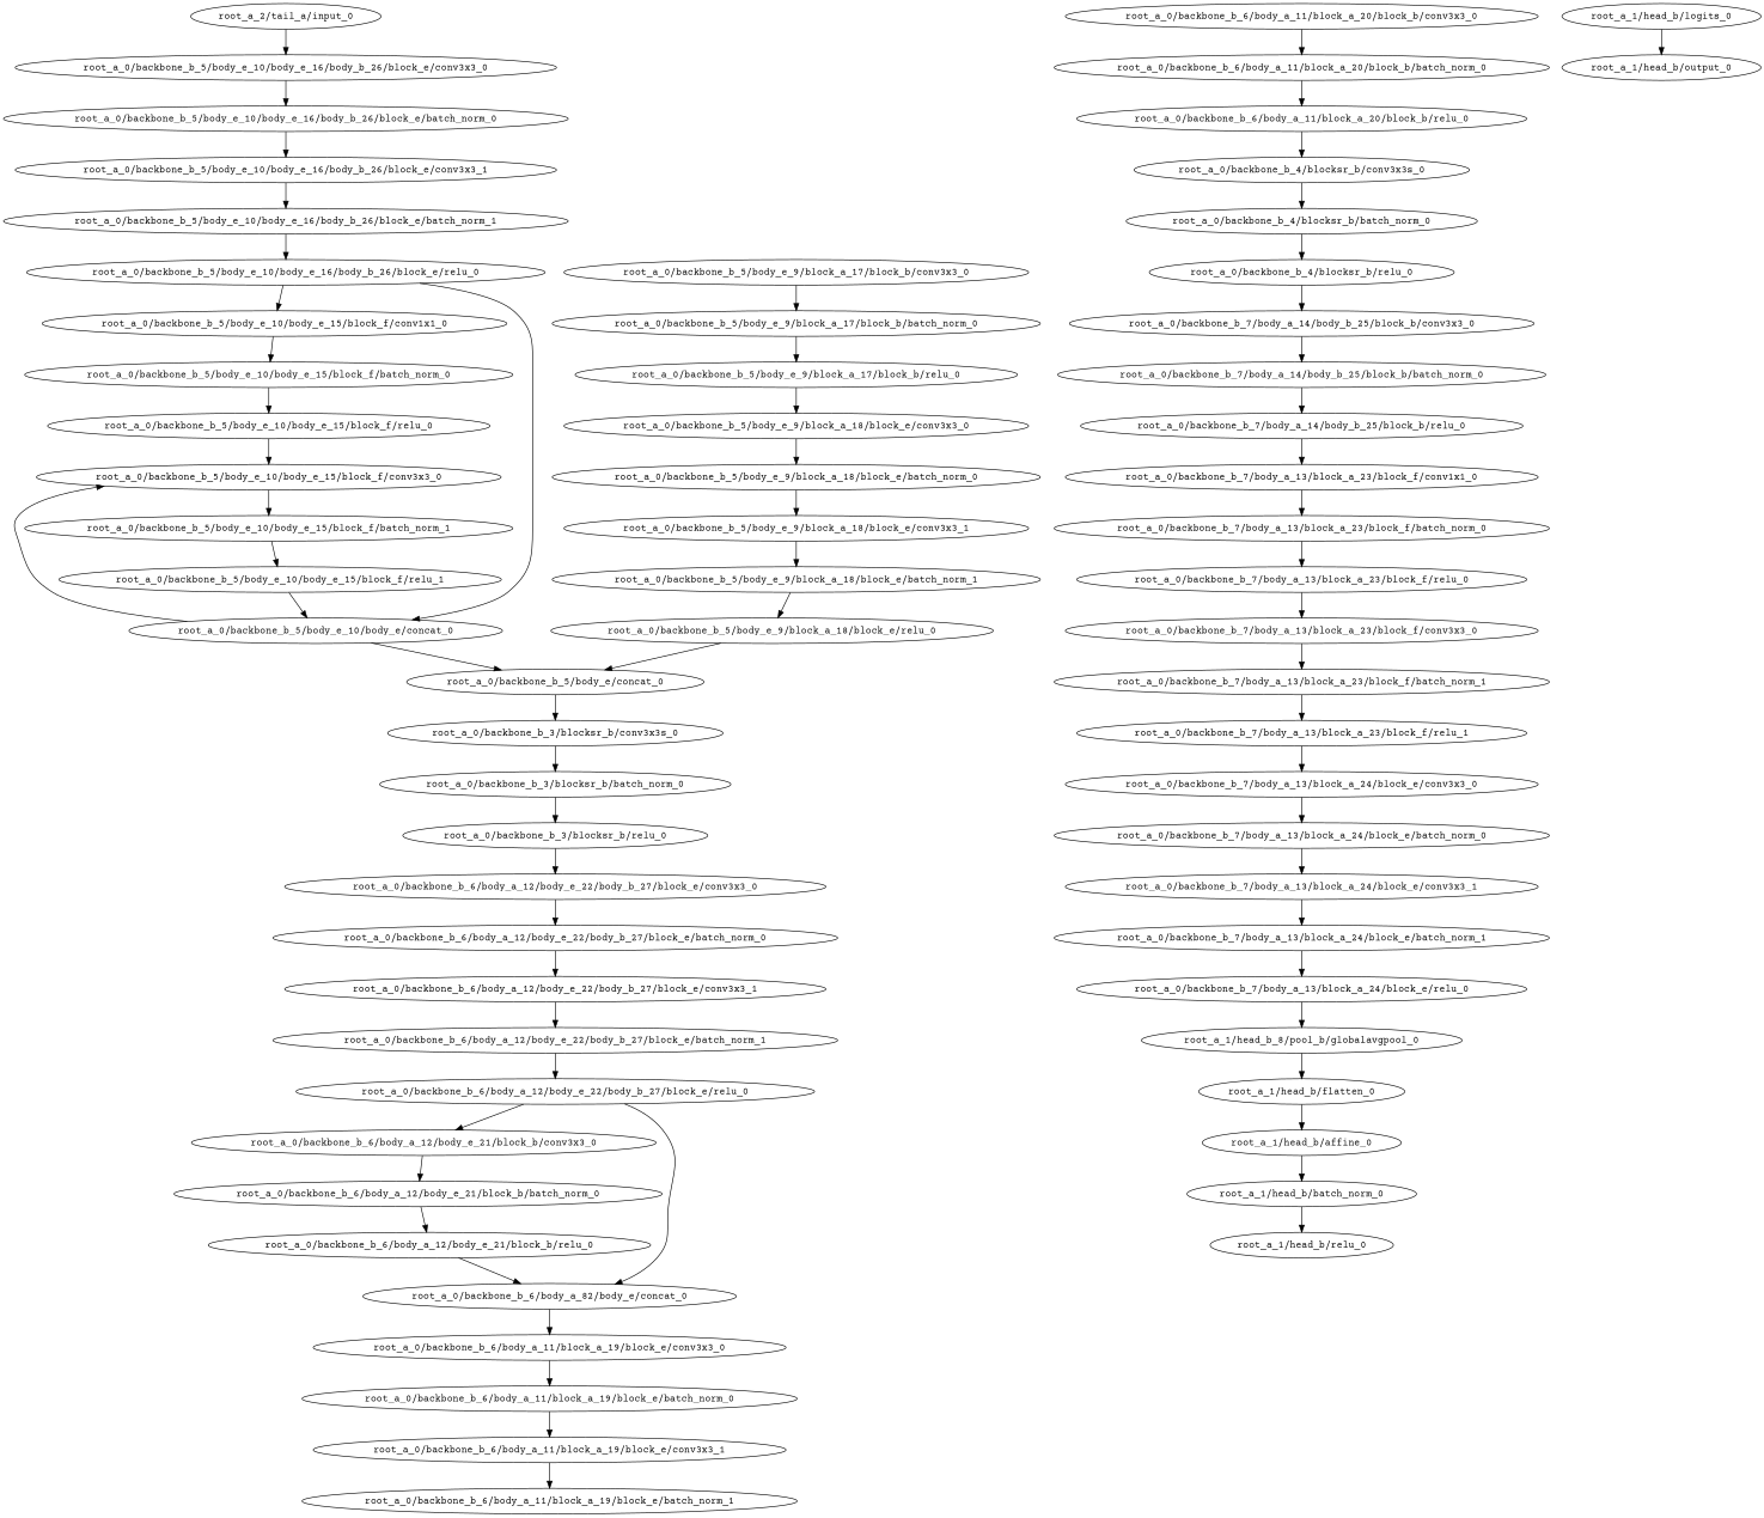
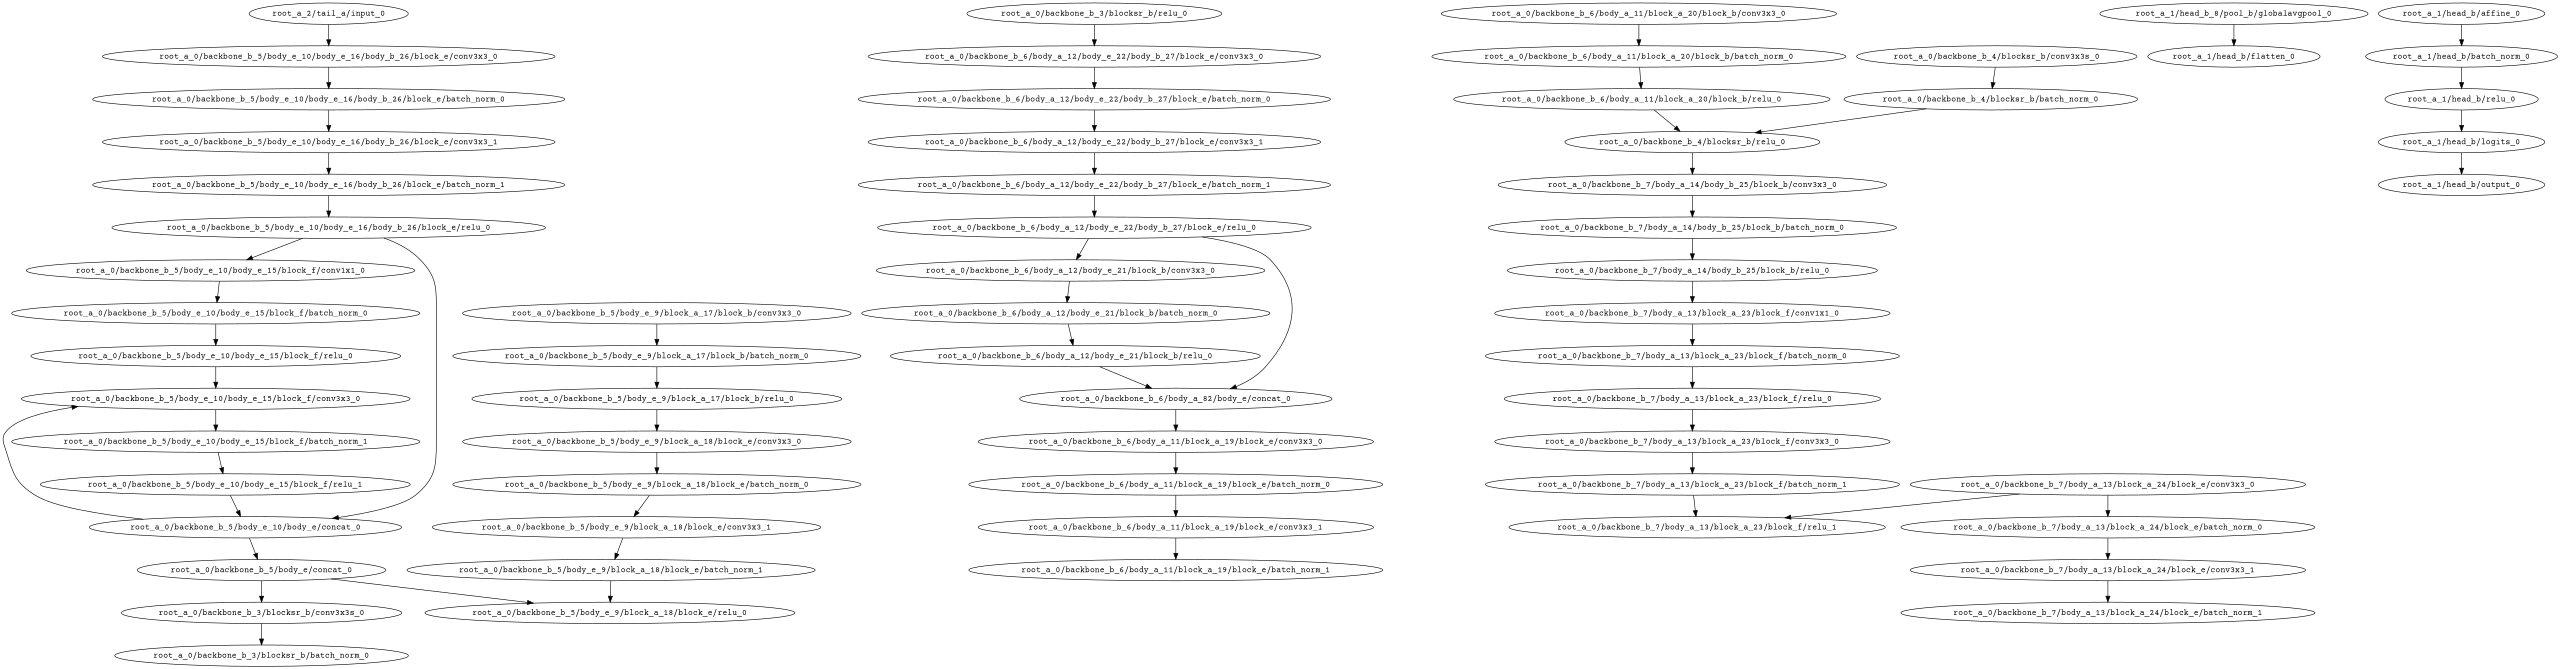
  digraph {
    fontname="Courier Prime"
    node [fontname="Courier Prime"]
    edge [fontname="Courier Prime"]
    "root_a_2/tail_a/input_0"
    "root_a_0/backbone_b_5/body_e_10/body_e_16/body_b_26/block_e/conv3x3_0"
    "root_a_0/backbone_b_5/body_e_10/body_e_16/body_b_26/block_e/batch_norm_0"
    "root_a_0/backbone_b_5/body_e_10/body_e_16/body_b_26/block_e/conv3x3_1"
    "root_a_0/backbone_b_5/body_e_10/body_e_16/body_b_26/block_e/batch_norm_1"
    "root_a_0/backbone_b_5/body_e_10/body_e_16/body_b_26/block_e/relu_0"
    "root_a_0/backbone_b_5/body_e_10/body_e_15/block_f/conv1x1_0"
    "root_a_0/backbone_b_5/body_e_10/body_e/concat_0"
    "root_a_0/backbone_b_5/body_e_10/body_e_15/block_f/batch_norm_0"
    "root_a_0/backbone_b_5/body_e_10/body_e_15/block_f/conv3x3_0"
    "root_a_0/backbone_b_5/body_e/concat_0"
    "root_a_0/backbone_b_5/body_e_10/body_e_15/block_f/relu_0"
    "root_a_0/backbone_b_5/body_e_10/body_e_15/block_f/batch_norm_1"
    "root_a_0/backbone_b_5/body_e_10/body_e_15/block_f/relu_1"
    "root_a_0/backbone_b_5/body_e_9/block_a_17/block_b/conv3x3_0"
    "root_a_0/backbone_b_5/body_e_9/block_a_17/block_b/batch_norm_0"
    "root_a_0/backbone_b_3/blocksr_b/conv3x3s_0"
    "root_a_0/backbone_b_5/body_e_9/block_a_17/block_b/relu_0"
    "root_a_0/backbone_b_5/body_e_9/block_a_18/block_e/conv3x3_0"
    "root_a_0/backbone_b_5/body_e_9/block_a_18/block_e/batch_norm_0"
    "root_a_0/backbone_b_5/body_e_9/block_a_18/block_e/conv3x3_1"
    "root_a_0/backbone_b_5/body_e_9/block_a_18/block_e/batch_norm_1"
    "root_a_0/backbone_b_5/body_e_9/block_a_18/block_e/relu_0"
    "root_a_0/backbone_b_3/blocksr_b/batch_norm_0"
    "root_a_0/backbone_b_3/blocksr_b/relu_0"
    "root_a_0/backbone_b_6/body_a_12/body_e_22/body_b_27/block_e/conv3x3_0"
    "root_a_0/backbone_b_6/body_a_12/body_e_22/body_b_27/block_e/batch_norm_0"
    "root_a_0/backbone_b_6/body_a_12/body_e_22/body_b_27/block_e/conv3x3_1"
    "root_a_0/backbone_b_6/body_a_12/body_e_22/body_b_27/block_e/batch_norm_1"
    "root_a_0/backbone_b_6/body_a_12/body_e_22/body_b_27/block_e/relu_0"
    "root_a_0/backbone_b_6/body_a_12/body_e_21/block_b/conv3x3_0"
    n32 [label="root_a_0/backbone_b_6/body_a_82/body_e/concat_0"]
    "root_a_0/backbone_b_6/body_a_12/body_e_21/block_b/batch_norm_0"
    "root_a_0/backbone_b_6/body_a_11/block_a_19/block_e/conv3x3_0"
    "root_a_0/backbone_b_6/body_a_12/body_e_21/block_b/relu_0"
    "root_a_0/backbone_b_6/body_a_11/block_a_19/block_e/batch_norm_0"
    "root_a_0/backbone_b_6/body_a_11/block_a_19/block_e/conv3x3_1"
    "root_a_0/backbone_b_6/body_a_11/block_a_19/block_e/batch_norm_1"
    "root_a_0/backbone_b_6/body_a_11/block_a_20/block_b/conv3x3_0"
    "root_a_0/backbone_b_6/body_a_11/block_a_20/block_b/batch_norm_0"
    "root_a_0/backbone_b_6/body_a_11/block_a_20/block_b/relu_0"
    "root_a_0/backbone_b_4/blocksr_b/conv3x3s_0"
    "root_a_0/backbone_b_4/blocksr_b/batch_norm_0"
    "root_a_0/backbone_b_4/blocksr_b/relu_0"
    "root_a_0/backbone_b_7/body_a_14/body_b_25/block_b/conv3x3_0"
    "root_a_0/backbone_b_7/body_a_14/body_b_25/block_b/batch_norm_0"
    "root_a_0/backbone_b_7/body_a_14/body_b_25/block_b/relu_0"
    "root_a_0/backbone_b_7/body_a_13/block_a_23/block_f/conv1x1_0"
    "root_a_0/backbone_b_7/body_a_13/block_a_23/block_f/batch_norm_0"
    "root_a_0/backbone_b_7/body_a_13/block_a_23/block_f/relu_0"
    "root_a_0/backbone_b_7/body_a_13/block_a_23/block_f/conv3x3_0"
    "root_a_0/backbone_b_7/body_a_13/block_a_23/block_f/batch_norm_1"
    "root_a_0/backbone_b_7/body_a_13/block_a_23/block_f/relu_1"
    "root_a_0/backbone_b_7/body_a_13/block_a_24/block_e/conv3x3_0"
    "root_a_0/backbone_b_7/body_a_13/block_a_24/block_e/batch_norm_0"
    "root_a_0/backbone_b_7/body_a_13/block_a_24/block_e/conv3x3_1"
    "root_a_0/backbone_b_7/body_a_13/block_a_24/block_e/batch_norm_1"
-   "root_a_0/backbone_b_7/body_a_13/block_a_24/block_e/relu_0"
    "root_a_1/head_b_8/pool_b/globalavgpool_0"
    "root_a_1/head_b/flatten_0"
    "root_a_1/head_b/affine_0"
    "root_a_1/head_b/batch_norm_0"
    "root_a_1/head_b/relu_0"
    "root_a_1/head_b/logits_0"
    "root_a_1/head_b/output_0"
    "root_a_2/tail_a/input_0" -> "root_a_0/backbone_b_5/body_e_10/body_e_16/body_b_26/block_e/conv3x3_0"
    "root_a_0/backbone_b_5/body_e_10/body_e_16/body_b_26/block_e/conv3x3_0" -> "root_a_0/backbone_b_5/body_e_10/body_e_16/body_b_26/block_e/batch_norm_0"
    "root_a_0/backbone_b_5/body_e_10/body_e_16/body_b_26/block_e/batch_norm_0" -> "root_a_0/backbone_b_5/body_e_10/body_e_16/body_b_26/block_e/conv3x3_1"
    "root_a_0/backbone_b_5/body_e_10/body_e_16/body_b_26/block_e/conv3x3_1" -> "root_a_0/backbone_b_5/body_e_10/body_e_16/body_b_26/block_e/batch_norm_1"
    "root_a_0/backbone_b_5/body_e_10/body_e_16/body_b_26/block_e/batch_norm_1" -> "root_a_0/backbone_b_5/body_e_10/body_e_16/body_b_26/block_e/relu_0"
    "root_a_0/backbone_b_5/body_e_10/body_e_16/body_b_26/block_e/relu_0" -> "root_a_0/backbone_b_5/body_e_10/body_e_15/block_f/conv1x1_0"
    "root_a_0/backbone_b_5/body_e_10/body_e_16/body_b_26/block_e/relu_0" -> "root_a_0/backbone_b_5/body_e_10/body_e/concat_0"
    "root_a_0/backbone_b_5/body_e_10/body_e_15/block_f/conv1x1_0" -> "root_a_0/backbone_b_5/body_e_10/body_e_15/block_f/batch_norm_0"
    "root_a_0/backbone_b_5/body_e_10/body_e/concat_0" -> "root_a_0/backbone_b_5/body_e_10/body_e_15/block_f/conv3x3_0"
    "root_a_0/backbone_b_5/body_e_10/body_e/concat_0" -> "root_a_0/backbone_b_5/body_e/concat_0"
    "root_a_0/backbone_b_5/body_e_10/body_e_15/block_f/batch_norm_0" -> "root_a_0/backbone_b_5/body_e_10/body_e_15/block_f/relu_0"
    "root_a_0/backbone_b_5/body_e_10/body_e_15/block_f/conv3x3_0" -> "root_a_0/backbone_b_5/body_e_10/body_e_15/block_f/batch_norm_1"
    "root_a_0/backbone_b_5/body_e/concat_0" -> "root_a_0/backbone_b_3/blocksr_b/conv3x3s_0"
    "root_a_0/backbone_b_5/body_e_10/body_e_15/block_f/relu_0" -> "root_a_0/backbone_b_5/body_e_10/body_e_15/block_f/conv3x3_0"
    "root_a_0/backbone_b_5/body_e_10/body_e_15/block_f/batch_norm_1" -> "root_a_0/backbone_b_5/body_e_10/body_e_15/block_f/relu_1"
    "root_a_0/backbone_b_5/body_e_10/body_e_15/block_f/relu_1" -> "root_a_0/backbone_b_5/body_e_10/body_e/concat_0"
    "root_a_0/backbone_b_5/body_e_9/block_a_17/block_b/conv3x3_0" -> "root_a_0/backbone_b_5/body_e_9/block_a_17/block_b/batch_norm_0"
    "root_a_0/backbone_b_5/body_e_9/block_a_17/block_b/batch_norm_0" -> "root_a_0/backbone_b_5/body_e_9/block_a_17/block_b/relu_0"
    "root_a_0/backbone_b_3/blocksr_b/conv3x3s_0" -> "root_a_0/backbone_b_3/blocksr_b/batch_norm_0"
    "root_a_0/backbone_b_5/body_e_9/block_a_17/block_b/relu_0" -> "root_a_0/backbone_b_5/body_e_9/block_a_18/block_e/conv3x3_0"
    "root_a_0/backbone_b_5/body_e_9/block_a_18/block_e/conv3x3_0" -> "root_a_0/backbone_b_5/body_e_9/block_a_18/block_e/batch_norm_0"
    "root_a_0/backbone_b_5/body_e_9/block_a_18/block_e/batch_norm_0" -> "root_a_0/backbone_b_5/body_e_9/block_a_18/block_e/conv3x3_1"
    "root_a_0/backbone_b_5/body_e_9/block_a_18/block_e/conv3x3_1" -> "root_a_0/backbone_b_5/body_e_9/block_a_18/block_e/batch_norm_1"
    "root_a_0/backbone_b_5/body_e_9/block_a_18/block_e/batch_norm_1" -> "root_a_0/backbone_b_5/body_e_9/block_a_18/block_e/relu_0"
-   "root_a_0/backbone_b_5/body_e_9/block_a_18/block_e/relu_0" -> "root_a_0/backbone_b_5/body_e/concat_0"
-   "root_a_0/backbone_b_3/blocksr_b/batch_norm_0" -> "root_a_0/backbone_b_3/blocksr_b/relu_0"
+   "root_a_0/backbone_b_5/body_e/concat_0" -> "root_a_0/backbone_b_5/body_e_9/block_a_18/block_e/relu_0"
    "root_a_0/backbone_b_3/blocksr_b/relu_0" -> "root_a_0/backbone_b_6/body_a_12/body_e_22/body_b_27/block_e/conv3x3_0"
    "root_a_0/backbone_b_6/body_a_12/body_e_22/body_b_27/block_e/conv3x3_0" -> "root_a_0/backbone_b_6/body_a_12/body_e_22/body_b_27/block_e/batch_norm_0"
    "root_a_0/backbone_b_6/body_a_12/body_e_22/body_b_27/block_e/batch_norm_0" -> "root_a_0/backbone_b_6/body_a_12/body_e_22/body_b_27/block_e/conv3x3_1"
    "root_a_0/backbone_b_6/body_a_12/body_e_22/body_b_27/block_e/conv3x3_1" -> "root_a_0/backbone_b_6/body_a_12/body_e_22/body_b_27/block_e/batch_norm_1"
    "root_a_0/backbone_b_6/body_a_12/body_e_22/body_b_27/block_e/batch_norm_1" -> "root_a_0/backbone_b_6/body_a_12/body_e_22/body_b_27/block_e/relu_0"
    "root_a_0/backbone_b_6/body_a_12/body_e_22/body_b_27/block_e/relu_0" -> "root_a_0/backbone_b_6/body_a_12/body_e_21/block_b/conv3x3_0"
    "root_a_0/backbone_b_6/body_a_12/body_e_22/body_b_27/block_e/relu_0" -> n32
    "root_a_0/backbone_b_6/body_a_12/body_e_21/block_b/conv3x3_0" -> "root_a_0/backbone_b_6/body_a_12/body_e_21/block_b/batch_norm_0"
    n32 -> "root_a_0/backbone_b_6/body_a_11/block_a_19/block_e/conv3x3_0"
    "root_a_0/backbone_b_6/body_a_12/body_e_21/block_b/batch_norm_0" -> "root_a_0/backbone_b_6/body_a_12/body_e_21/block_b/relu_0"
    "root_a_0/backbone_b_6/body_a_11/block_a_19/block_e/conv3x3_0" -> "root_a_0/backbone_b_6/body_a_11/block_a_19/block_e/batch_norm_0"
    "root_a_0/backbone_b_6/body_a_12/body_e_21/block_b/relu_0" -> n32
    "root_a_0/backbone_b_6/body_a_11/block_a_19/block_e/batch_norm_0" -> "root_a_0/backbone_b_6/body_a_11/block_a_19/block_e/conv3x3_1"
    "root_a_0/backbone_b_6/body_a_11/block_a_19/block_e/conv3x3_1" -> "root_a_0/backbone_b_6/body_a_11/block_a_19/block_e/batch_norm_1"
    "root_a_0/backbone_b_6/body_a_11/block_a_20/block_b/conv3x3_0" -> "root_a_0/backbone_b_6/body_a_11/block_a_20/block_b/batch_norm_0"
    "root_a_0/backbone_b_6/body_a_11/block_a_20/block_b/batch_norm_0" -> "root_a_0/backbone_b_6/body_a_11/block_a_20/block_b/relu_0"
-   "root_a_0/backbone_b_6/body_a_11/block_a_20/block_b/relu_0" -> "root_a_0/backbone_b_4/blocksr_b/conv3x3s_0"
+   "root_a_0/backbone_b_6/body_a_11/block_a_20/block_b/relu_0" -> "root_a_0/backbone_b_4/blocksr_b/relu_0"
    "root_a_0/backbone_b_4/blocksr_b/conv3x3s_0" -> "root_a_0/backbone_b_4/blocksr_b/batch_norm_0"
    "root_a_0/backbone_b_4/blocksr_b/batch_norm_0" -> "root_a_0/backbone_b_4/blocksr_b/relu_0"
    "root_a_0/backbone_b_4/blocksr_b/relu_0" -> "root_a_0/backbone_b_7/body_a_14/body_b_25/block_b/conv3x3_0"
    "root_a_0/backbone_b_7/body_a_14/body_b_25/block_b/conv3x3_0" -> "root_a_0/backbone_b_7/body_a_14/body_b_25/block_b/batch_norm_0"
    "root_a_0/backbone_b_7/body_a_14/body_b_25/block_b/batch_norm_0" -> "root_a_0/backbone_b_7/body_a_14/body_b_25/block_b/relu_0"
    "root_a_0/backbone_b_7/body_a_14/body_b_25/block_b/relu_0" -> "root_a_0/backbone_b_7/body_a_13/block_a_23/block_f/conv1x1_0"
    "root_a_0/backbone_b_7/body_a_13/block_a_23/block_f/conv1x1_0" -> "root_a_0/backbone_b_7/body_a_13/block_a_23/block_f/batch_norm_0"
    "root_a_0/backbone_b_7/body_a_13/block_a_23/block_f/batch_norm_0" -> "root_a_0/backbone_b_7/body_a_13/block_a_23/block_f/relu_0"
    "root_a_0/backbone_b_7/body_a_13/block_a_23/block_f/relu_0" -> "root_a_0/backbone_b_7/body_a_13/block_a_23/block_f/conv3x3_0"
    "root_a_0/backbone_b_7/body_a_13/block_a_23/block_f/conv3x3_0" -> "root_a_0/backbone_b_7/body_a_13/block_a_23/block_f/batch_norm_1"
    "root_a_0/backbone_b_7/body_a_13/block_a_23/block_f/batch_norm_1" -> "root_a_0/backbone_b_7/body_a_13/block_a_23/block_f/relu_1"
-   "root_a_0/backbone_b_7/body_a_13/block_a_23/block_f/relu_1" -> "root_a_0/backbone_b_7/body_a_13/block_a_24/block_e/conv3x3_0"
+   "root_a_0/backbone_b_7/body_a_13/block_a_24/block_e/conv3x3_0" -> "root_a_0/backbone_b_7/body_a_13/block_a_23/block_f/relu_1"
    "root_a_0/backbone_b_7/body_a_13/block_a_24/block_e/conv3x3_0" -> "root_a_0/backbone_b_7/body_a_13/block_a_24/block_e/batch_norm_0"
    "root_a_0/backbone_b_7/body_a_13/block_a_24/block_e/batch_norm_0" -> "root_a_0/backbone_b_7/body_a_13/block_a_24/block_e/conv3x3_1"
    "root_a_0/backbone_b_7/body_a_13/block_a_24/block_e/conv3x3_1" -> "root_a_0/backbone_b_7/body_a_13/block_a_24/block_e/batch_norm_1"
-   "root_a_0/backbone_b_7/body_a_13/block_a_24/block_e/batch_norm_1" -> "root_a_0/backbone_b_7/body_a_13/block_a_24/block_e/relu_0"
-   "root_a_0/backbone_b_7/body_a_13/block_a_24/block_e/relu_0" -> "root_a_1/head_b_8/pool_b/globalavgpool_0"
    "root_a_1/head_b_8/pool_b/globalavgpool_0" -> "root_a_1/head_b/flatten_0"
-   "root_a_1/head_b/flatten_0" -> "root_a_1/head_b/affine_0"
    "root_a_1/head_b/affine_0" -> "root_a_1/head_b/batch_norm_0"
    "root_a_1/head_b/batch_norm_0" -> "root_a_1/head_b/relu_0"
+   "root_a_1/head_b/relu_0" -> "root_a_1/head_b/logits_0"
    "root_a_1/head_b/logits_0" -> "root_a_1/head_b/output_0"
  }
